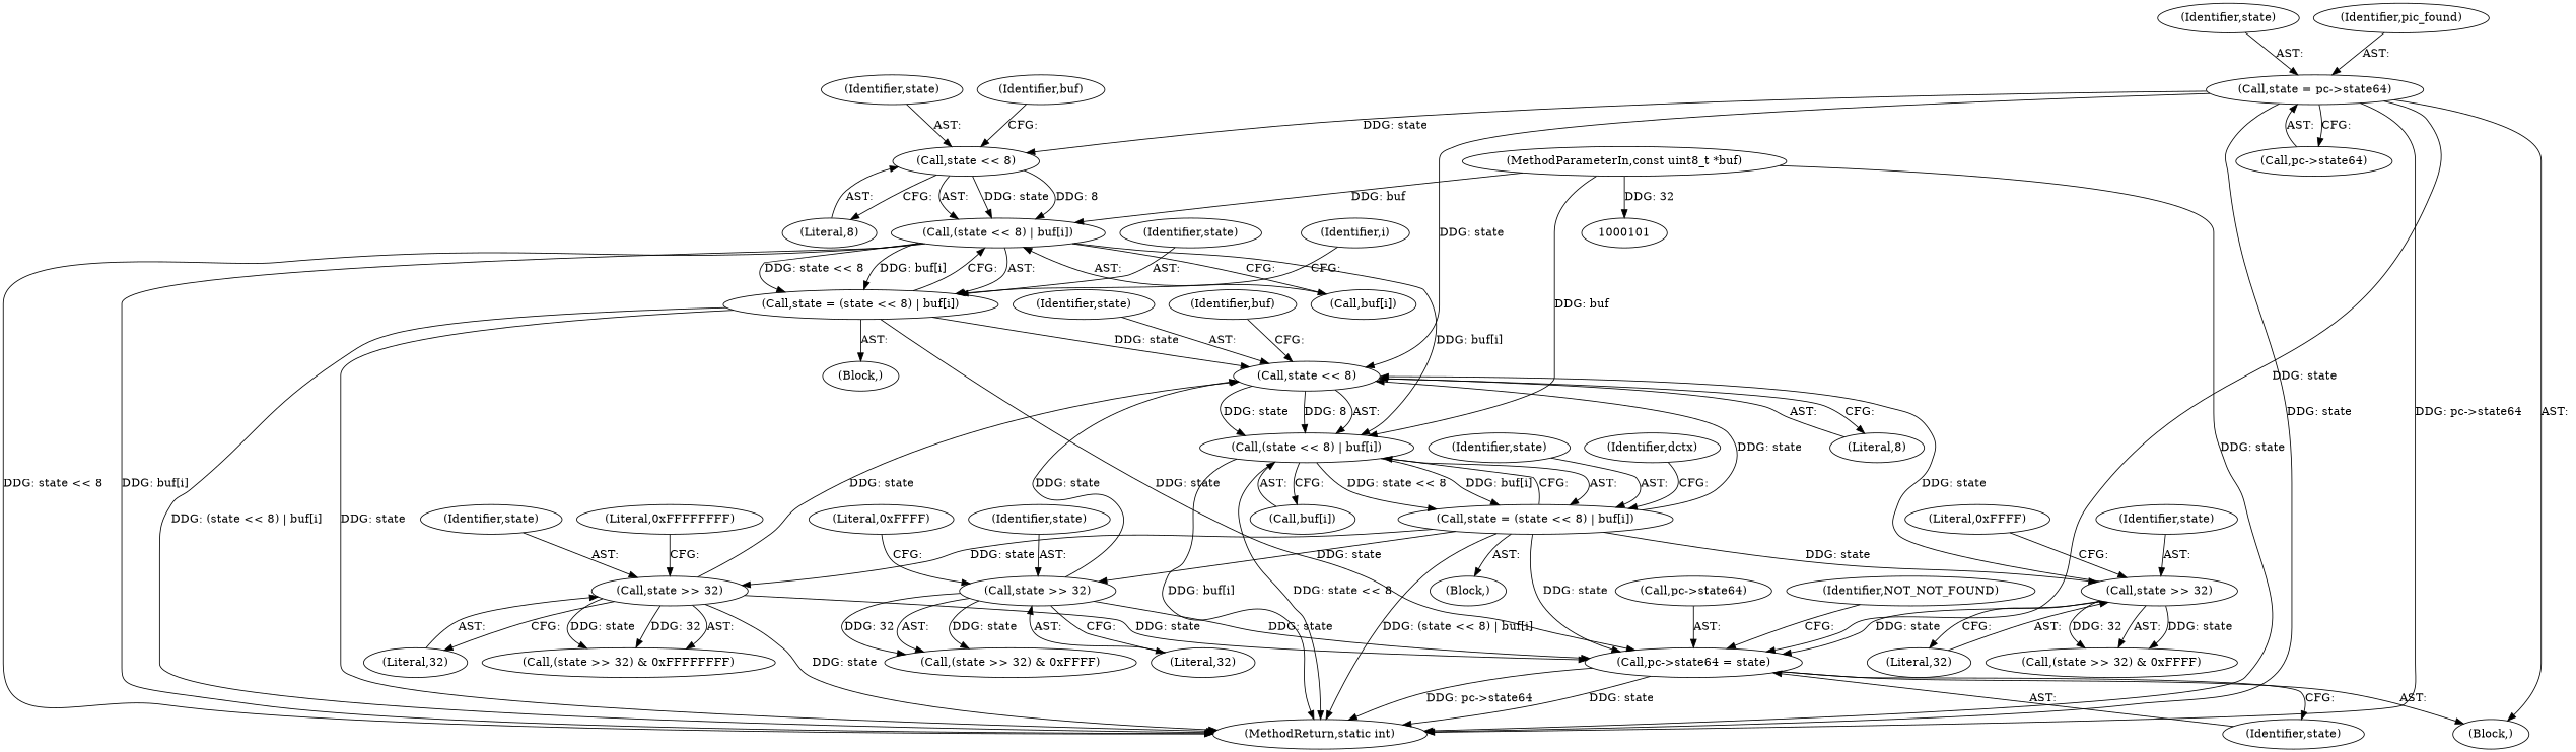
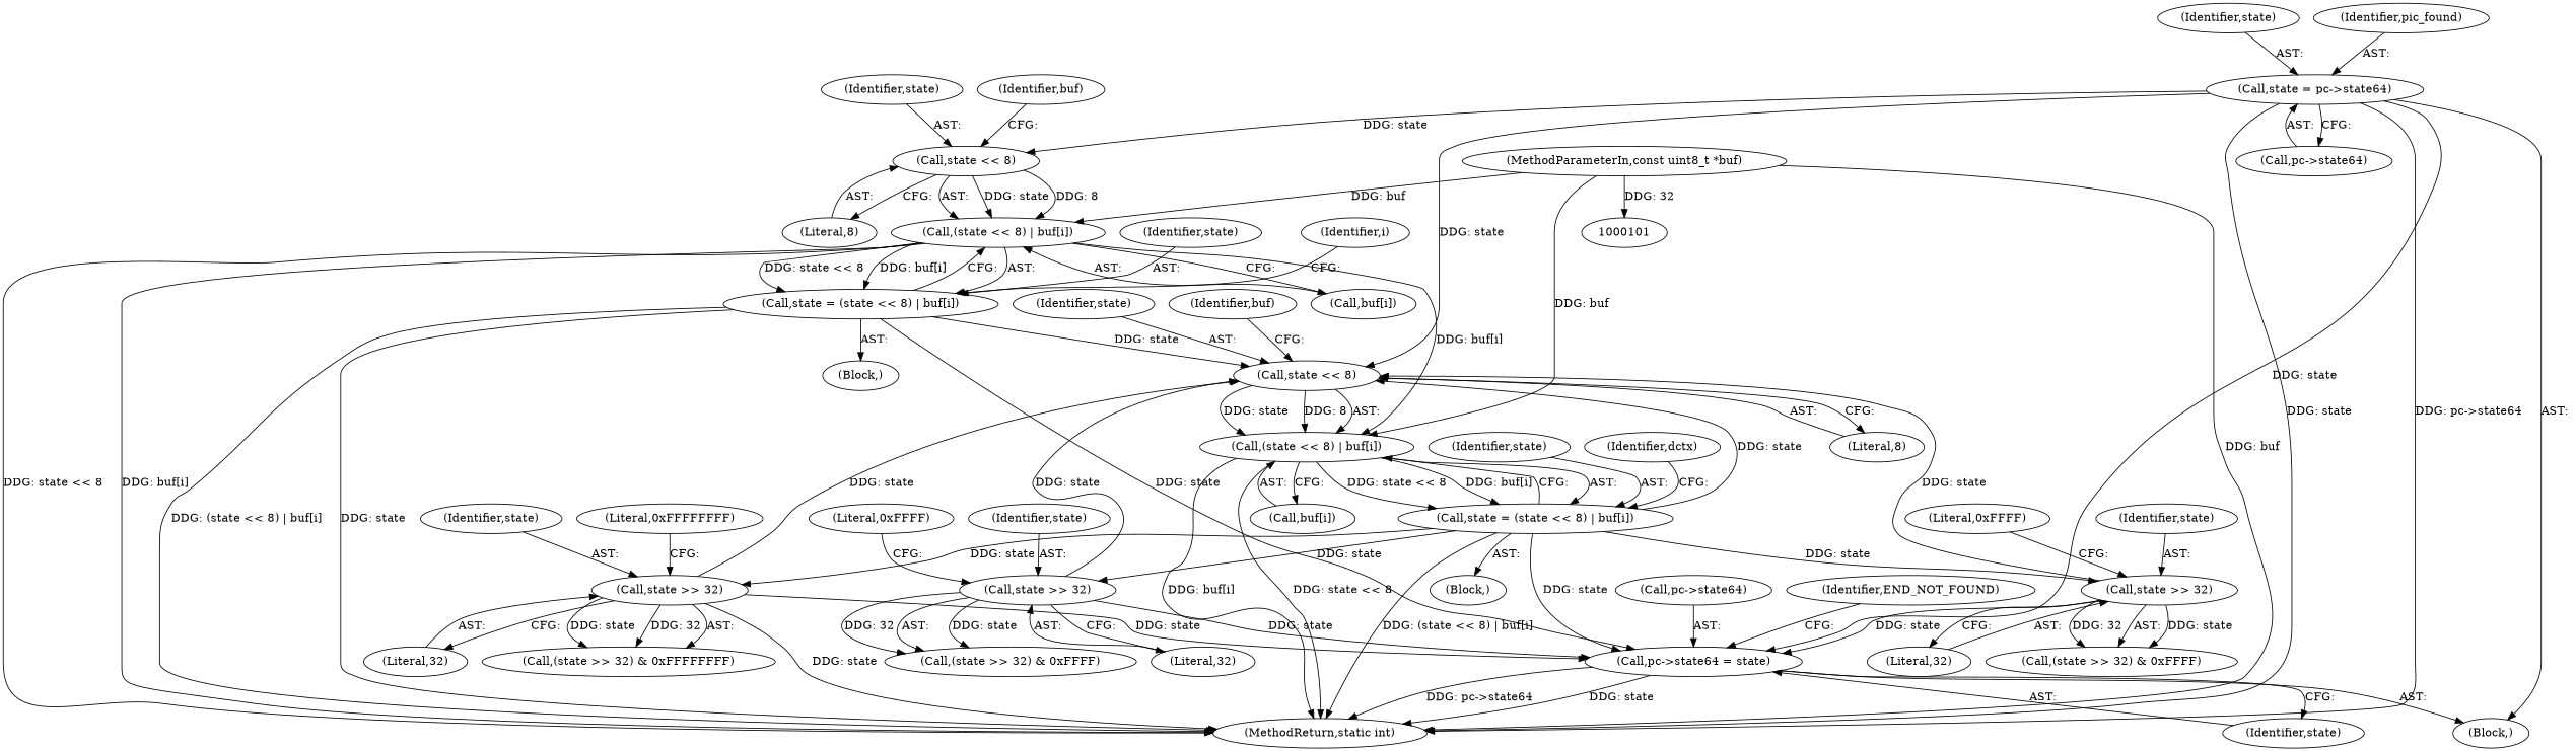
  digraph {
    n1 [label="(Call,pc->state64 = state)"]
    n2 [label="(Block,)"]
    n3 [label="(Identifier,state)"]
    n4 [label="(MethodReturn,static int)"]
    n5 [label="(Call,state >> 32)"]
    n6 [label="(Call,state << 8)"]
    n7 [label="(Literal,32)"]
    n8 [label="(Call,(state >> 32) & 0xFFFFFFFF)"]
    n9 [label="(Call,(state << 8) | buf[i])"]
    n10 [label="(Literal,8)"]
    n11 [label="(Call,state = (state << 8) | buf[i])"]
    n12 [label="(Call,state >> 32)"]
    n13 [label="(Call,state >> 32)"]
    n14 [label="(Block,)"]
    n15 [label="(Call,buf[i])"]
    n16 [label="(Call,(state >> 32) & 0xFFFF)"]
    n17 [label="(Literal,32)"]
    n18 [label="(Literal,32)"]
    n19 [label="(Call,(state >> 32) & 0xFFFF)"]
    n20 [label="(Call,state = (state << 8) | buf[i])"]
    n21 [label="(Call,(state << 8) | buf[i])"]
    n22 [label="(Block,)"]
    n23 [label="(Call,buf[i])"]
    n24 [label="(Call,state << 8)"]
    n25 [label="(Literal,8)"]
    n26 [label="(Call,state = pc->state64)"]
    n27 [label="(Call,pc->state64)"]
    n28 [label="(MethodParameterIn,const uint8_t *buf)"]
    1000101
    n30 [label="(Literal,0xFFFF)"]
    n31 [label="(Identifier,state)"]
    n32 [label="(Identifier,state)"]
    n33 [label="(Identifier,state)"]
    n34 [label="(Identifier,buf)"]
    n35 [label="(Identifier,i)"]
    n36 [label="(Identifier,state)"]
    n37 [label="(Literal,0xFFFF)"]
    n38 [label="(Identifier,dctx)"]
    n39 [label="(Call,pc->state64)"]
    n40 [label="(Identifier,buf)"]
    n41 [label="(Identifier,state)"]
    n42 [label="(Identifier,state)"]
    n43 [label="(Identifier,state)"]
    n44 [label="(Identifier,state)"]
-   n45 [label="(Identifier,NOT_NOT_FOUND)"]
+   n45 [label="(Identifier,END_NOT_FOUND)"]
    n46 [label="(Identifier,pic_found)"]
    n47 [label="(Literal,0xFFFFFFFF)"]
    n1 -> n2 [label="AST: "]
    n1 -> n3 [label="CFG: "]
    n1 -> n4 [label="DDG: state"]
    n1 -> n4 [label="DDG: pc->state64"]
    n3 -> n1 [label="AST: "]
    n5 -> n1 [label="DDG: state"]
    n5 -> n4 [label="DDG: state"]
    n5 -> n6 [label="DDG: state"]
    n5 -> n7 [label="CFG: "]
    n5 -> n8 [label="AST: "]
    n5 -> n8 [label="DDG: state"]
    n5 -> n8 [label="DDG: 32"]
    n6 -> n9 [label="AST: "]
    n6 -> n9 [label="DDG: state"]
    n6 -> n9 [label="DDG: 8"]
    n6 -> n10 [label="CFG: "]
    n7 -> n5 [label="AST: "]
    n9 -> n4 [label="DDG: buf[i]"]
    n9 -> n4 [label="DDG: state << 8"]
    n9 -> n11 [label="AST: "]
    n9 -> n11 [label="DDG: state << 8"]
    n9 -> n11 [label="DDG: buf[i]"]
    n9 -> n15 [label="CFG: "]
    n10 -> n6 [label="AST: "]
    n11 -> n1 [label="DDG: state"]
    n11 -> n4 [label="DDG: (state << 8) | buf[i]"]
    n11 -> n5 [label="DDG: state"]
    n11 -> n6 [label="DDG: state"]
    n11 -> n9 [label="CFG: "]
    n11 -> n12 [label="DDG: state"]
    n11 -> n13 [label="DDG: state"]
    n11 -> n14 [label="AST: "]
    n12 -> n1 [label="DDG: state"]
    n12 -> n6 [label="DDG: state"]
    n12 -> n16 [label="AST: "]
    n12 -> n16 [label="DDG: state"]
    n12 -> n16 [label="DDG: 32"]
    n12 -> n17 [label="CFG: "]
    n13 -> n1 [label="DDG: state"]
    n13 -> n6 [label="DDG: state"]
    n13 -> n18 [label="CFG: "]
    n13 -> n19 [label="AST: "]
    n13 -> n19 [label="DDG: state"]
    n13 -> n19 [label="DDG: 32"]
    n15 -> n9 [label="AST: "]
    n17 -> n12 [label="AST: "]
    n18 -> n13 [label="AST: "]
    n20 -> n1 [label="DDG: state"]
    n20 -> n4 [label="DDG: state"]
    n20 -> n4 [label="DDG: (state << 8) | buf[i]"]
    n20 -> n6 [label="DDG: state"]
    n20 -> n21 [label="CFG: "]
    n20 -> n22 [label="AST: "]
    n21 -> n4 [label="DDG: buf[i]"]
    n21 -> n4 [label="DDG: state << 8"]
    n21 -> n9 [label="DDG: buf[i]"]
    n21 -> n20 [label="AST: "]
    n21 -> n20 [label="DDG: state << 8"]
    n21 -> n20 [label="DDG: buf[i]"]
    n21 -> n23 [label="CFG: "]
    n23 -> n21 [label="AST: "]
    n24 -> n21 [label="AST: "]
    n24 -> n21 [label="DDG: state"]
    n24 -> n21 [label="DDG: 8"]
    n24 -> n25 [label="CFG: "]
    n25 -> n24 [label="AST: "]
    n26 -> n1 [label="DDG: state"]
    n26 -> n2 [label="AST: "]
    n26 -> n4 [label="DDG: state"]
    n26 -> n4 [label="DDG: pc->state64"]
    n26 -> n6 [label="DDG: state"]
    n26 -> n24 [label="DDG: state"]
    n26 -> n27 [label="CFG: "]
    n27 -> n26 [label="AST: "]
-   n28 -> n4 [label="DDG: state"]
+   n28 -> n4 [label="DDG: buf"]
    n28 -> n9 [label="DDG: buf"]
    n28 -> n21 [label="DDG: buf"]
    n28 -> 1000101 [label="DDG: 32"]
    n30 -> n12 [label="CFG: "]
    n31 -> n13 [label="AST: "]
    n32 -> n5 [label="AST: "]
    n33 -> n11 [label="AST: "]
    n34 -> n6 [label="CFG: "]
    n35 -> n20 [label="CFG: "]
    n36 -> n12 [label="AST: "]
    n37 -> n13 [label="CFG: "]
    n38 -> n11 [label="CFG: "]
    n39 -> n1 [label="AST: "]
    n40 -> n24 [label="CFG: "]
    n41 -> n26 [label="AST: "]
    n42 -> n24 [label="AST: "]
    n43 -> n20 [label="AST: "]
    n44 -> n6 [label="AST: "]
    n45 -> n1 [label="CFG: "]
    n46 -> n26 [label="AST: "]
    n47 -> n5 [label="CFG: "]
  }
